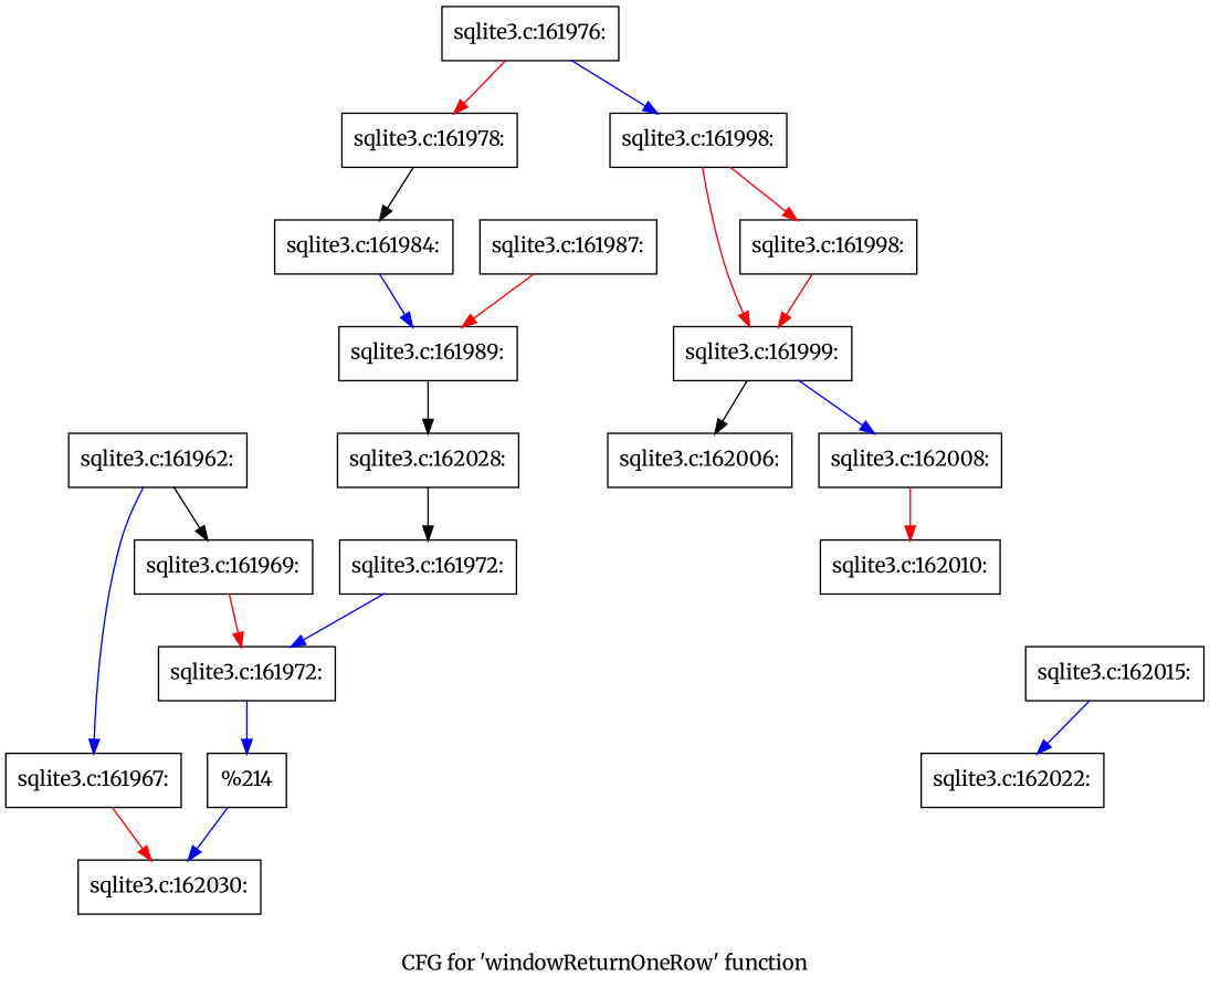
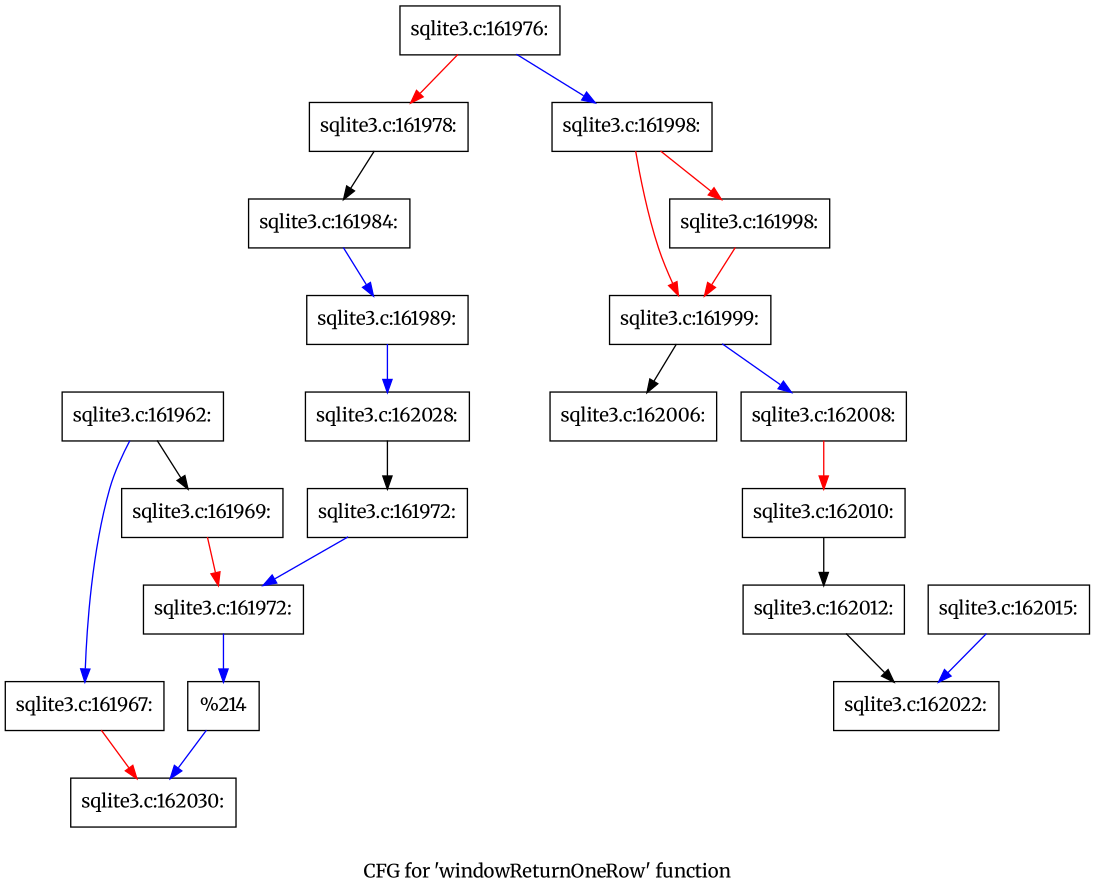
  digraph {
    fontname=Merriweather
    label="CFG for 'windowReturnOneRow' function"
    node [fontname=Merriweather shape=record]
    edge [color=blue fontname=Merriweather]
    n1 [label="{sqlite3.c:161962:}"]
    n2 [label="{sqlite3.c:161967:}"]
    n3 [label="{sqlite3.c:161969:}"]
    n4 [label="{sqlite3.c:162030:}"]
    n5 [label="{sqlite3.c:161972:}"]
    n6 [label="{%214}"]
    n7 [label="{sqlite3.c:161978:}"]
    n8 [label="{sqlite3.c:161984:}"]
    n9 [label="{sqlite3.c:161976:}"]
    n10 [label="{sqlite3.c:161998:}"]
    n11 [label="{sqlite3.c:161989:}"]
-   n12 [label="{sqlite3.c:161987:}"]
    n13 [label="{sqlite3.c:161999:}"]
    n14 [label="{sqlite3.c:161998:}"]
    n15 [label="{sqlite3.c:162006:}"]
    n16 [label="{sqlite3.c:162008:}"]
    n17 [label="{sqlite3.c:162028:}"]
    n18 [label="{sqlite3.c:161972:}"]
    n19 [label="{sqlite3.c:162010:}"]
+   n20 [label="{sqlite3.c:162012:}"]
    n21 [label="{sqlite3.c:162022:}"]
    n22 [label="{sqlite3.c:162015:}"]
    n1 -> n2
    n1 -> n3 [color=black]
    n2 -> n4 [color=red]
    n3 -> n5 [color=red]
    n5 -> n6
    n6 -> n4
    n7 -> n8 [color=black]
    n8 -> n11
    n9 -> n7 [color=red]
    n9 -> n10
    n10 -> n13 [color=red]
    n10 -> n14 [color=red]
-   n11 -> n17 [color=black]
-   n12 -> n11 [color=red]
+   n11 -> n17
    n13 -> n15 [color=black]
    n13 -> n16
    n14 -> n13 [color=red]
    n16 -> n19 [color=red]
    n17 -> n18 [color=black]
    n18 -> n5
+   n19 -> n20 [color=black]
+   n20 -> n21 [color=black]
    n22 -> n21
  }
